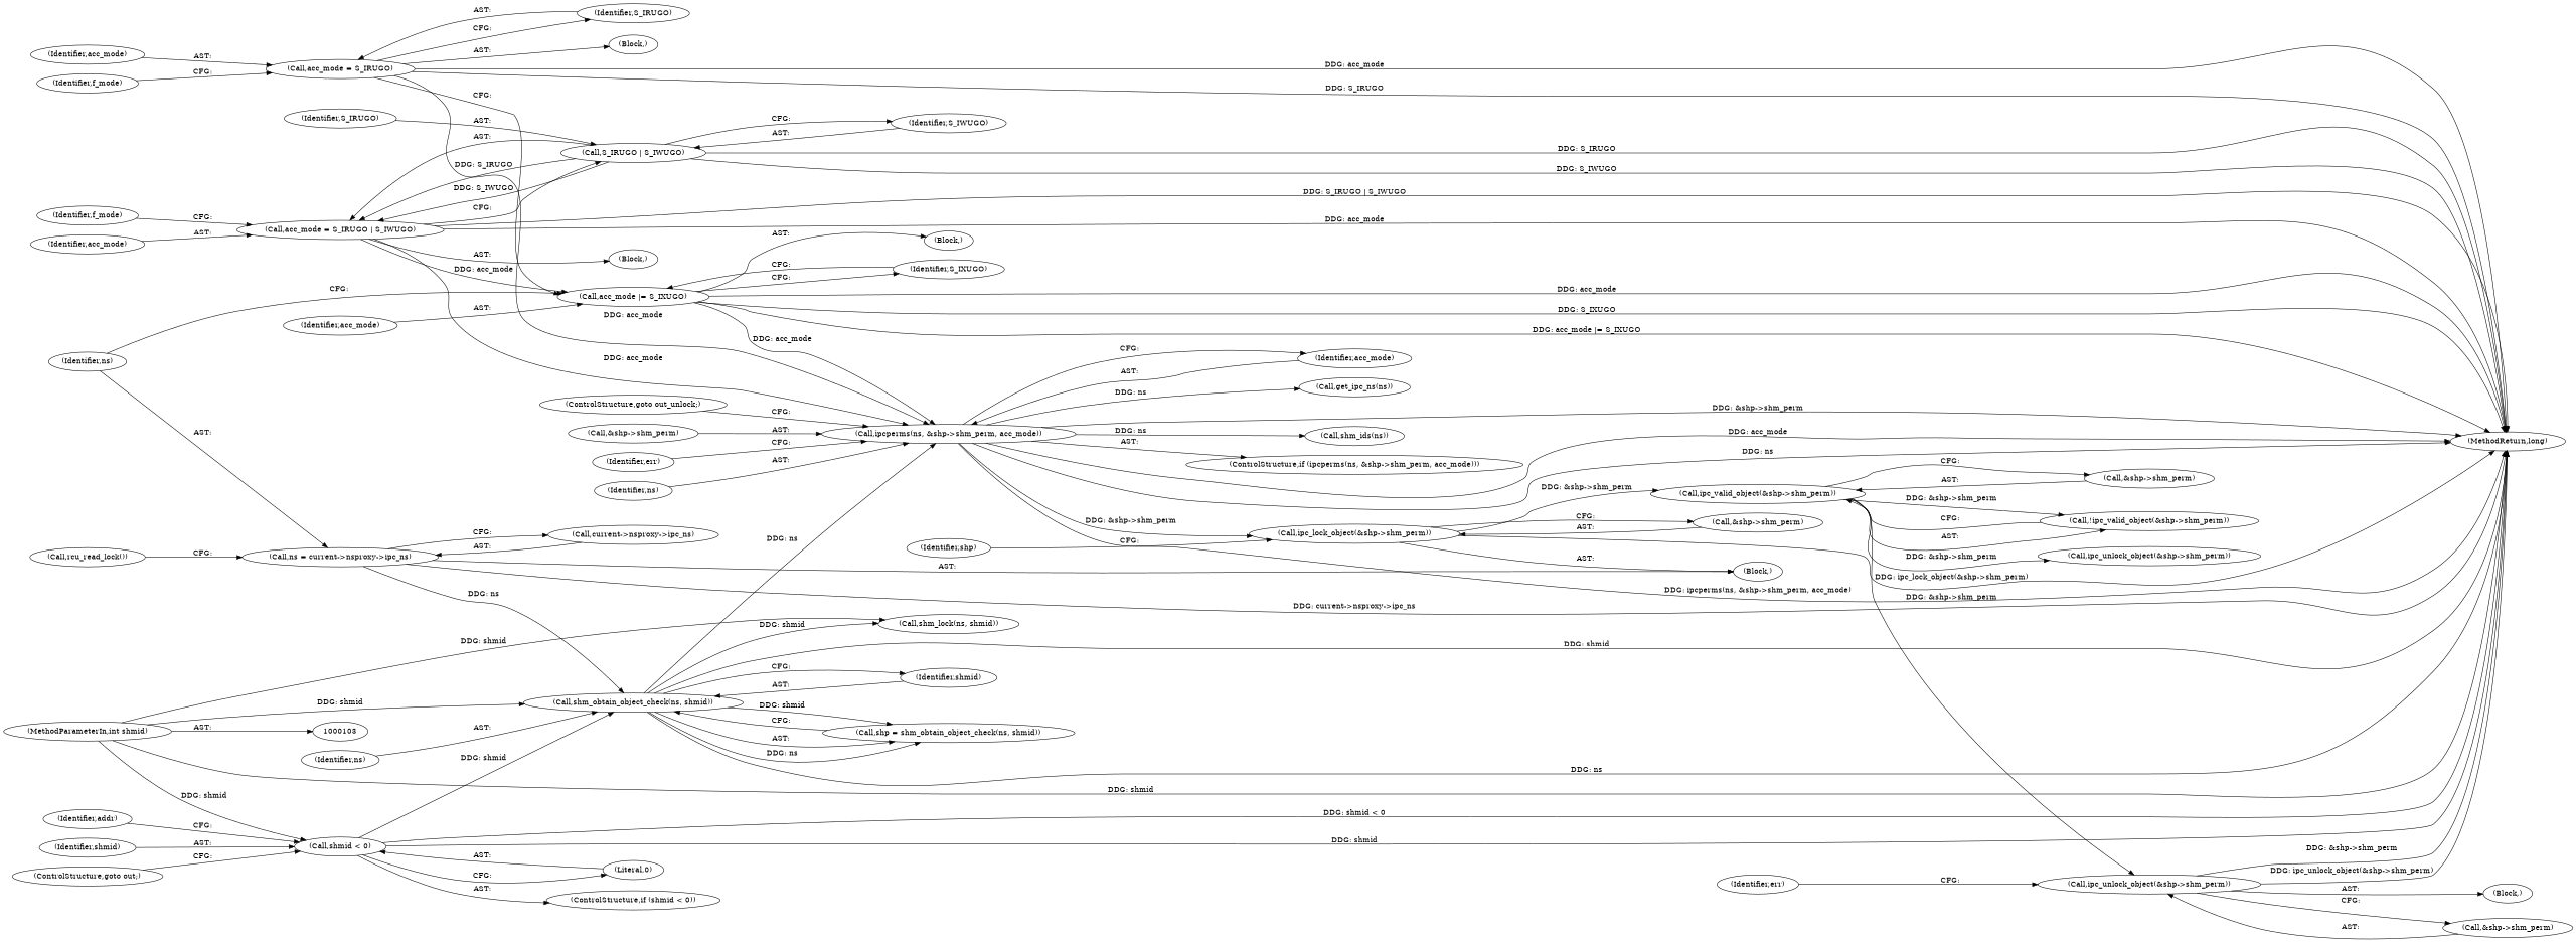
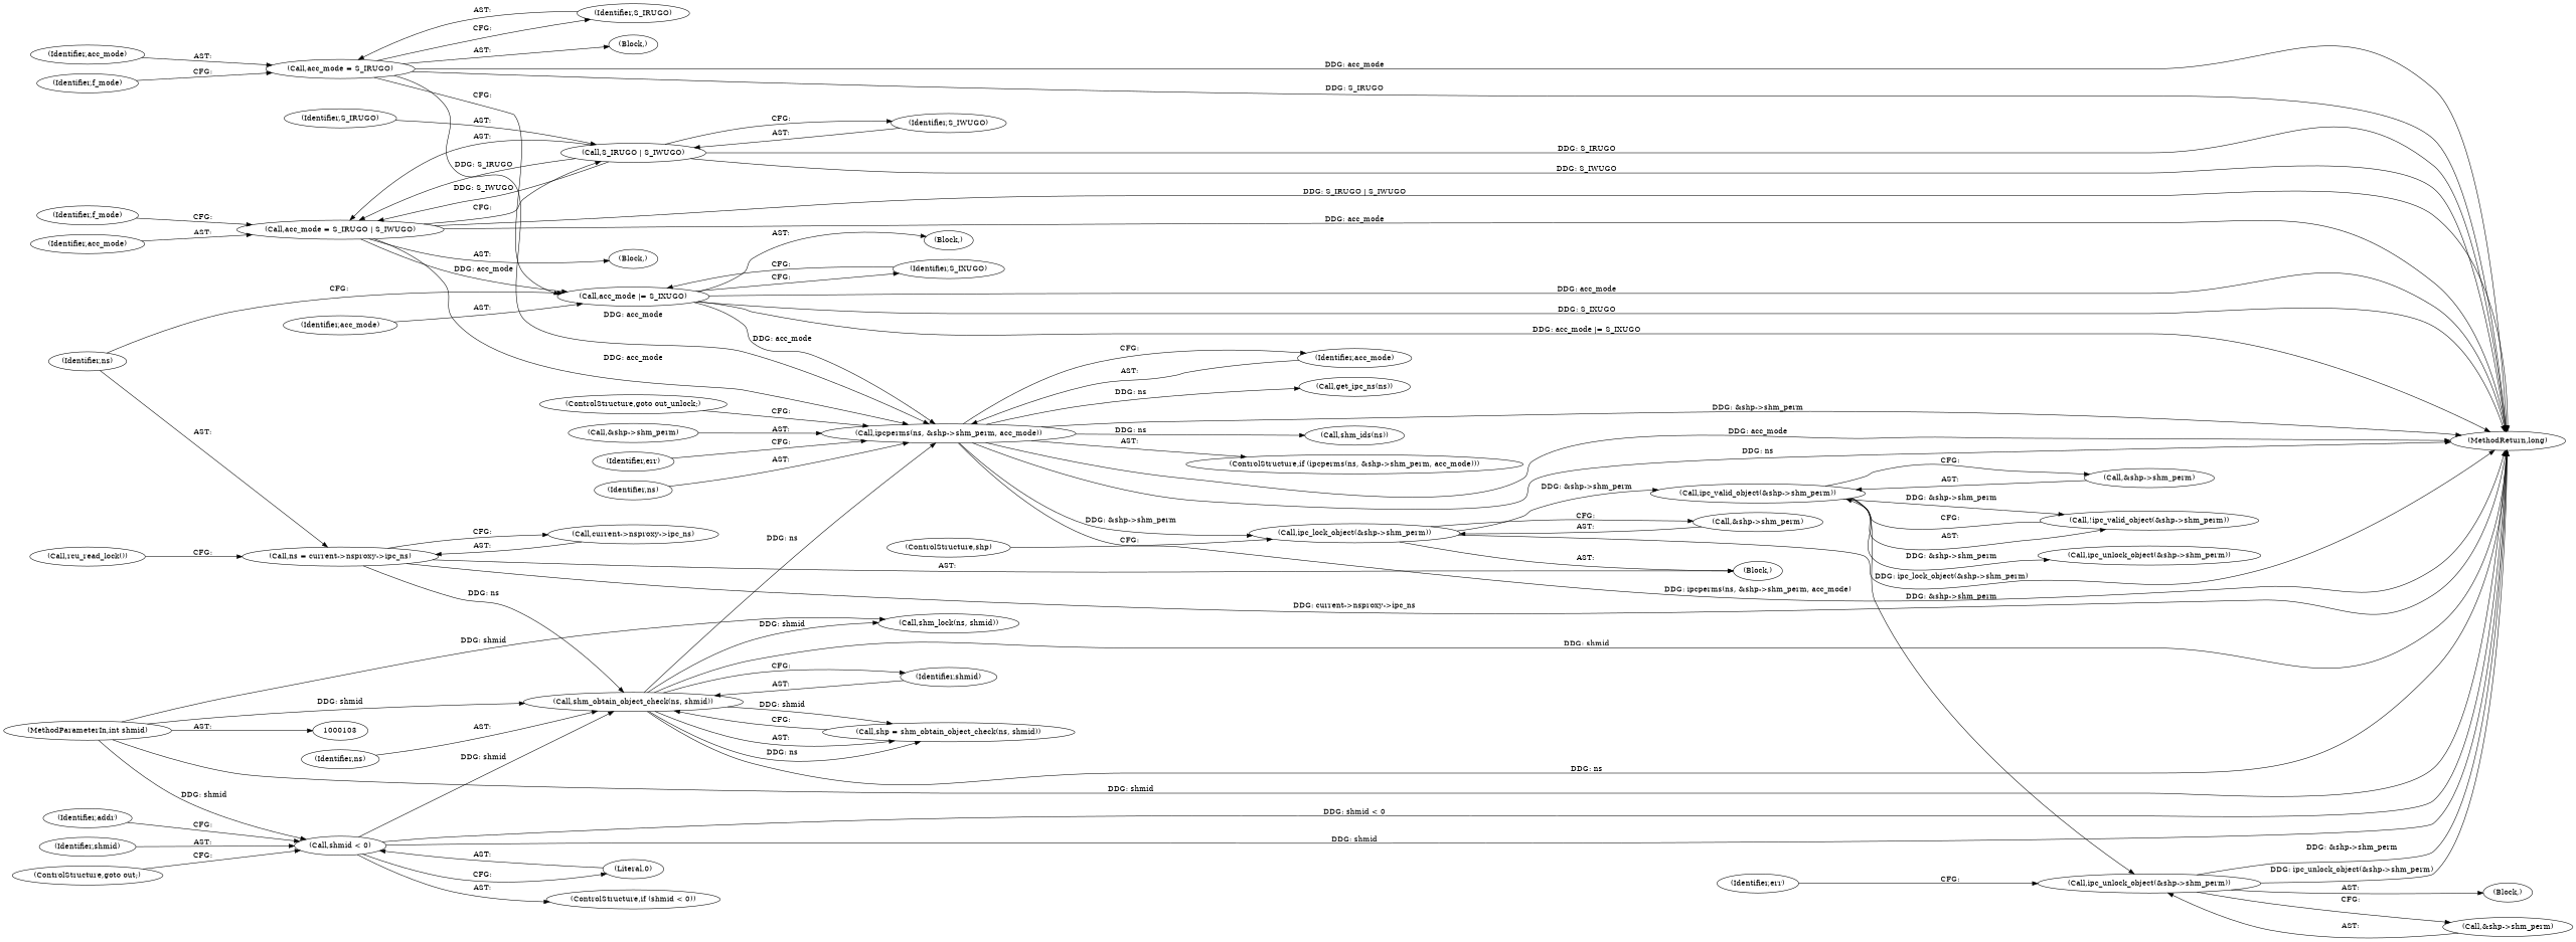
  digraph {
    rankdir=LR
    n1 [label="(Call,ipc_unlock_object(&shp->shm_perm))"]
    n2 [label="(Block,)"]
    n3 [label="(Call,&shp->shm_perm)"]
    n4 [label="(MethodReturn,long)"]
    n5 [label="(Call,ipc_valid_object(&shp->shm_perm))"]
    n6 [label="(Call,&shp->shm_perm)"]
    n7 [label="(Call,!ipc_valid_object(&shp->shm_perm))"]
    n8 [label="(Call,ipc_unlock_object(&shp->shm_perm))"]
    n9 [label="(Call,ipc_lock_object(&shp->shm_perm))"]
    n10 [label="(Call,&shp->shm_perm)"]
    n11 [label="(Block,)"]
    n12 [label="(Call,ipcperms(ns, &shp->shm_perm, acc_mode))"]
    n13 [label="(Call,shm_ids(ns))"]
    n14 [label="(ControlStructure,if (ipcperms(ns, &shp->shm_perm, acc_mode)))"]
    n15 [label="(Identifier,acc_mode)"]
    n16 [label="(Call,get_ipc_ns(ns))"]
    n17 [label="(Call,shm_obtain_object_check(ns, shmid))"]
    n18 [label="(Identifier,shmid)"]
    n19 [label="(Call,shm_lock(ns, shmid))"]
    n20 [label="(Call,shp = shm_obtain_object_check(ns, shmid))"]
    n21 [label="(Call,ns = current->nsproxy->ipc_ns)"]
    n22 [label="(Call,current->nsproxy->ipc_ns)"]
    n23 [label="(Call,shmid < 0)"]
    n24 [label="(Literal,0)"]
    n25 [label="(ControlStructure,if (shmid < 0))"]
    n26 [label="(MethodParameterIn,int shmid)"]
    1000103
    n28 [label="(Call,acc_mode |= S_IXUGO)"]
    n29 [label="(Identifier,S_IXUGO)"]
    n30 [label="(Block,)"]
    n31 [label="(Call,acc_mode = S_IRUGO)"]
    n32 [label="(Identifier,S_IRUGO)"]
    n33 [label="(Block,)"]
    n34 [label="(Call,acc_mode = S_IRUGO | S_IWUGO)"]
    n35 [label="(Call,S_IRUGO | S_IWUGO)"]
    n36 [label="(Block,)"]
    n37 [label="(Identifier,S_IWUGO)"]
    n38 [label="(Identifier,S_IRUGO)"]
    n39 [label="(Identifier,ns)"]
    n40 [label="(Identifier,acc_mode)"]
    n41 [label="(ControlStructure,goto out;)"]
    n42 [label="(Identifier,f_mode)"]
    n43 [label="(ControlStructure,goto out_unlock;)"]
    n44 [label="(Call,&shp->shm_perm)"]
    n45 [label="(Call,rcu_read_lock())"]
    n46 [label="(Identifier,addr)"]
    n47 [label="(Identifier,f_mode)"]
-   n48 [label="(Identifier,shp)"]
+   n48 [label="(ControlStructure,shp)"]
    n49 [label="(Identifier,err)"]
    n50 [label="(Identifier,ns)"]
    n51 [label="(Identifier,ns)"]
    n52 [label="(Identifier,shmid)"]
    n53 [label="(Identifier,acc_mode)"]
    n54 [label="(Identifier,acc_mode)"]
    n55 [label="(Identifier,err)"]
    n1 -> n2 [label="AST: "]
    n1 -> n3 [label="CFG: "]
    n1 -> n4 [label="DDG: &shp->shm_perm"]
    n1 -> n4 [label="DDG: ipc_unlock_object(&shp->shm_perm)"]
    n3 -> n1 [label="AST: "]
    n5 -> n1 [label="DDG: &shp->shm_perm"]
    n5 -> n6 [label="CFG: "]
    n5 -> n7 [label="AST: "]
    n5 -> n7 [label="DDG: &shp->shm_perm"]
    n5 -> n8 [label="DDG: &shp->shm_perm"]
    n6 -> n5 [label="AST: "]
    n7 -> n5 [label="CFG: "]
    n9 -> n4 [label="DDG: ipc_lock_object(&shp->shm_perm)"]
    n9 -> n5 [label="DDG: &shp->shm_perm"]
    n9 -> n10 [label="CFG: "]
    n9 -> n11 [label="AST: "]
    n10 -> n9 [label="AST: "]
    n12 -> n4 [label="DDG: acc_mode"]
    n12 -> n4 [label="DDG: ns"]
    n12 -> n4 [label="DDG: ipcperms(ns, &shp->shm_perm, acc_mode)"]
    n12 -> n4 [label="DDG: &shp->shm_perm"]
    n12 -> n9 [label="DDG: &shp->shm_perm"]
    n12 -> n13 [label="DDG: ns"]
    n12 -> n14 [label="AST: "]
    n12 -> n15 [label="CFG: "]
    n12 -> n16 [label="DDG: ns"]
    n15 -> n12 [label="AST: "]
    n17 -> n4 [label="DDG: shmid"]
    n17 -> n4 [label="DDG: ns"]
    n17 -> n12 [label="DDG: ns"]
    n17 -> n18 [label="CFG: "]
    n17 -> n19 [label="DDG: shmid"]
    n17 -> n20 [label="AST: "]
    n17 -> n20 [label="DDG: ns"]
    n17 -> n20 [label="DDG: shmid"]
    n18 -> n17 [label="AST: "]
    n20 -> n17 [label="CFG: "]
    n21 -> n4 [label="DDG: current->nsproxy->ipc_ns"]
    n21 -> n11 [label="AST: "]
    n21 -> n17 [label="DDG: ns"]
    n21 -> n22 [label="CFG: "]
    n22 -> n21 [label="AST: "]
    n23 -> n4 [label="DDG: shmid"]
    n23 -> n4 [label="DDG: shmid < 0"]
    n23 -> n17 [label="DDG: shmid"]
    n23 -> n24 [label="CFG: "]
    n23 -> n25 [label="AST: "]
    n24 -> n23 [label="AST: "]
    n26 -> n4 [label="DDG: shmid"]
    n26 -> n17 [label="DDG: shmid"]
    n26 -> n19 [label="DDG: shmid"]
    n26 -> n23 [label="DDG: shmid"]
    n26 -> 1000103 [label="AST: "]
    n28 -> n4 [label="DDG: acc_mode"]
    n28 -> n4 [label="DDG: S_IXUGO"]
    n28 -> n4 [label="DDG: acc_mode |= S_IXUGO"]
    n28 -> n12 [label="DDG: acc_mode"]
    n28 -> n29 [label="CFG: "]
    n28 -> n30 [label="AST: "]
    n29 -> n28 [label="CFG: "]
    n31 -> n4 [label="DDG: acc_mode"]
    n31 -> n4 [label="DDG: S_IRUGO"]
    n31 -> n12 [label="DDG: acc_mode"]
    n31 -> n28 [label="CFG: "]
    n31 -> n32 [label="CFG: "]
    n31 -> n33 [label="AST: "]
    n32 -> n31 [label="AST: "]
    n34 -> n4 [label="DDG: S_IRUGO | S_IWUGO"]
    n34 -> n4 [label="DDG: acc_mode"]
    n34 -> n12 [label="DDG: acc_mode"]
    n34 -> n28 [label="DDG: acc_mode"]
    n34 -> n35 [label="CFG: "]
    n34 -> n36 [label="AST: "]
    n35 -> n4 [label="DDG: S_IRUGO"]
    n35 -> n4 [label="DDG: S_IWUGO"]
    n35 -> n34 [label="AST: "]
    n35 -> n34 [label="DDG: S_IRUGO"]
    n35 -> n34 [label="DDG: S_IWUGO"]
    n35 -> n37 [label="CFG: "]
    n37 -> n35 [label="AST: "]
    n38 -> n35 [label="AST: "]
    n39 -> n12 [label="AST: "]
    n40 -> n31 [label="AST: "]
    n41 -> n23 [label="CFG: "]
    n42 -> n34 [label="CFG: "]
    n43 -> n12 [label="CFG: "]
    n44 -> n12 [label="AST: "]
    n45 -> n21 [label="CFG: "]
    n46 -> n23 [label="CFG: "]
    n47 -> n31 [label="CFG: "]
    n48 -> n9 [label="CFG: "]
    n49 -> n1 [label="CFG: "]
    n50 -> n21 [label="AST: "]
    n50 -> n28 [label="CFG: "]
    n51 -> n17 [label="AST: "]
    n52 -> n23 [label="AST: "]
    n53 -> n28 [label="AST: "]
    n54 -> n34 [label="AST: "]
    n55 -> n12 [label="CFG: "]
  }
